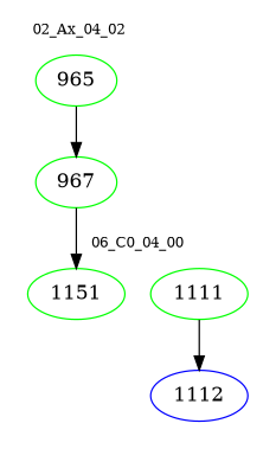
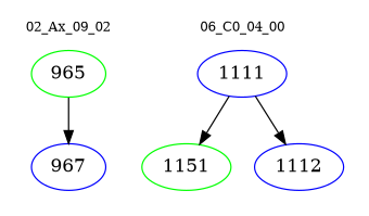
  digraph {
    node [color=green]
    edge [color=black]
    n1 [label=965]
-   n2 [label=967]
-   n3 [label=1111]
+   n2 [color=blue label=967]
+   n3 [color=blue label=1111]
    n4 [label=1151]
    n5 [color=blue label=1112]
    subgraph cluster_1 {
      color=white
      fontsize=10
-     label="02_Ax_04_02"
+     label="02_Ax_09_02"
      n1
      n2
    }
    subgraph cluster_2 {
      color=white
      fontsize=10
      label="06_C0_04_00"
      n3
      n4
      n5
    }
    n1 -> n2
-   n2 -> n4
+   n3 -> n4
    n3 -> n5
  }
